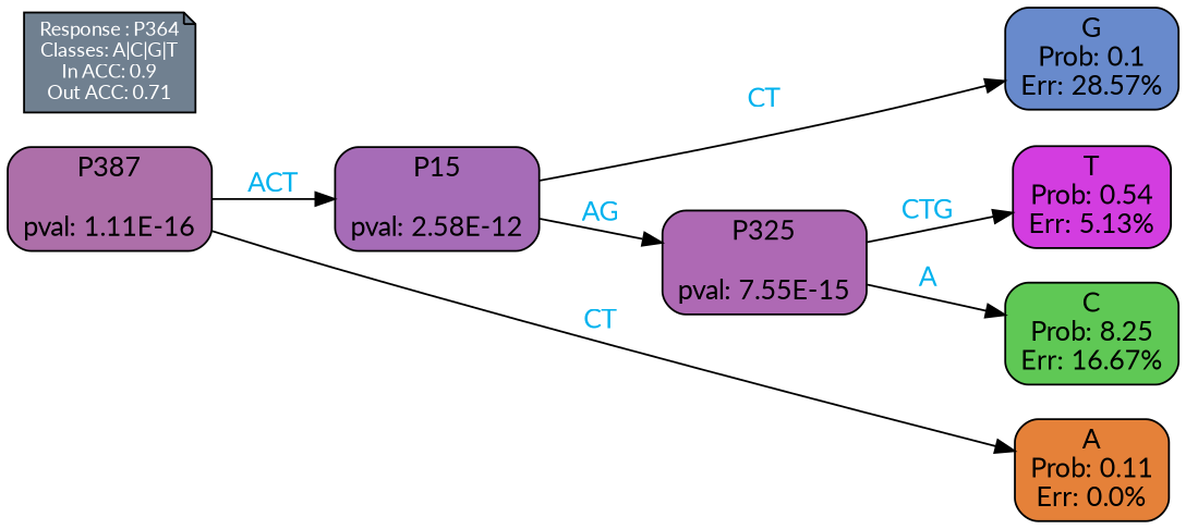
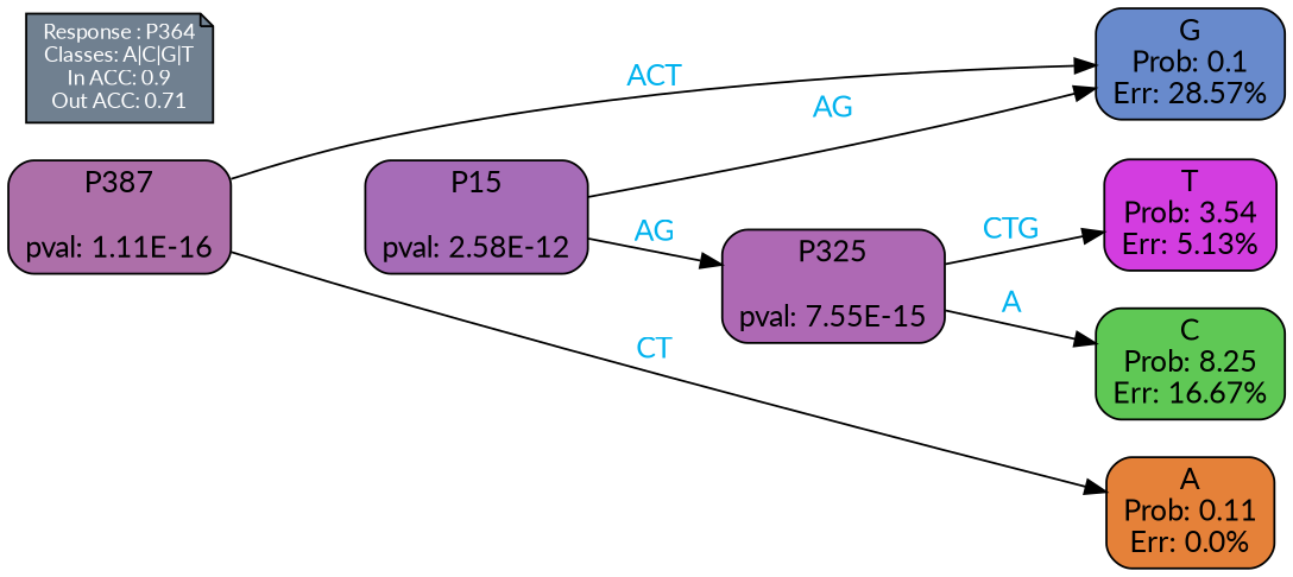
  digraph {
    fontname=Lato
    rankdir=LR
    ranksep=equally
    splines=polylines
    node [color=black fontname=Lato shape=box style="filled, rounded"]
    edge [fontcolor=deepskyblue2 fontname=Lato]
    n1 [fillcolor="#5fc855" label="C\nProb: 8.25\nErr: 16.67%"]
-   n2 [fillcolor="#d33de0" label="T\nProb: 0.54\nErr: 5.13%"]
+   n2 [fillcolor="#d33de0" label="T\nProb: 3.54\nErr: 5.13%"]
    n3 [fillcolor="#688acc" label="G\nProb: 0.1\nErr: 28.57%"]
    n4 [fillcolor="#e58139" label="A\nProb: 0.11\nErr: 0.0%"]
    n5 [align=left fillcolor=slategray fontcolor=white fontsize=10 label="Response : P364\nClasses: A|C|G|T\nIn ACC: 0.9\nOut ACC: 0.71\n" shape=note style=filled]
    n6 [fillcolor="#ad6fa9" label="P387\n\npval: 1.11E-16"]
    n7 [fillcolor="#a66cb7" label="P15\n\npval: 2.58E-12"]
    n8 [fillcolor="#ae69b4" label="P325\n\npval: 7.55E-15"]
    subgraph sub_1 {
      rank=same
      n1
      n2
      n3
      n4
    }
    subgraph sub_2 {
      rank=same
      n5
      n6
    }
    n6 -> n4 [label=CT]
-   n6 -> n7 [label=ACT]
-   n7 -> n3 [label=CT]
+   n6 -> n3 [label=ACT]
+   n7 -> n3 [label=AG]
    n7 -> n8 [label=AG]
    n8 -> n1 [label=A]
    n8 -> n2 [label=CTG]
  }
